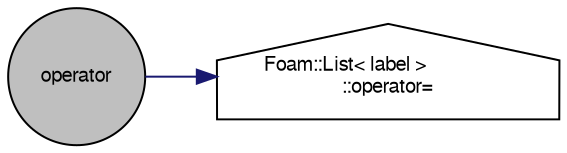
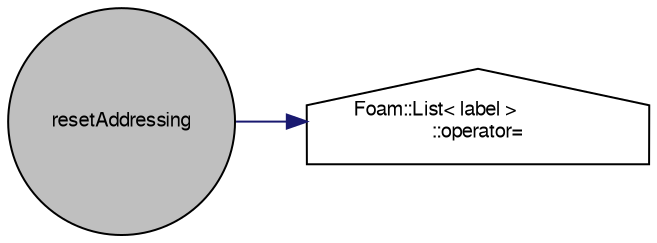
  digraph {
    rankdir=LR
    node [color=black fontname=FreeSans fontsize=10]
-   n1 [fillcolor=grey75 fontcolor=black height=0.2 label=operator shape=circle style=filled width=0.4]
+   n1 [fillcolor=grey75 fontcolor=black height=0.2 label=resetAddressing shape=circle style=filled width=0.4]
    n2 [height=0.2 label="Foam::List\< label \>\l::operator=" shape=house width=0.4]
    n1 -> n2 [color=midnightblue fontname=FreeSans fontsize=10 labelfontname=FreeSans labelfontsize=10 style=solid]
  }
